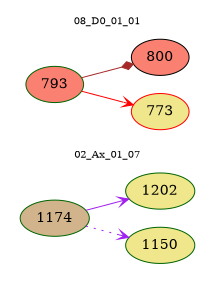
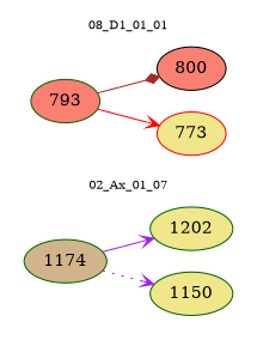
  digraph {
    rankdir=LR
    node [color=darkgreen fillcolor=khaki style=filled]
    edge [arrowhead=vee color=purple style=solid]
    n1 [fillcolor=tan label=1174]
    n2 [label=1150]
    n3 [label=1202]
    n4 [fillcolor=salmon label=793]
    n5 [color=red label=773]
    n6 [color=black fillcolor=salmon label=800]
    subgraph cluster_1 {
      color=white
      fontsize=10
      label="02_Ax_01_07"
      n1
      n2
      n3
    }
    subgraph cluster_2 {
      color=white
      fontsize=10
-     label="08_D0_01_01"
+     label="08_D1_01_01"
      n4
      n5
      n6
    }
    n1 -> n2 [style=dotted]
    n1 -> n3
    n4 -> n5 [color=red]
    n4 -> n6 [arrowhead=diamond color=brown]
  }
